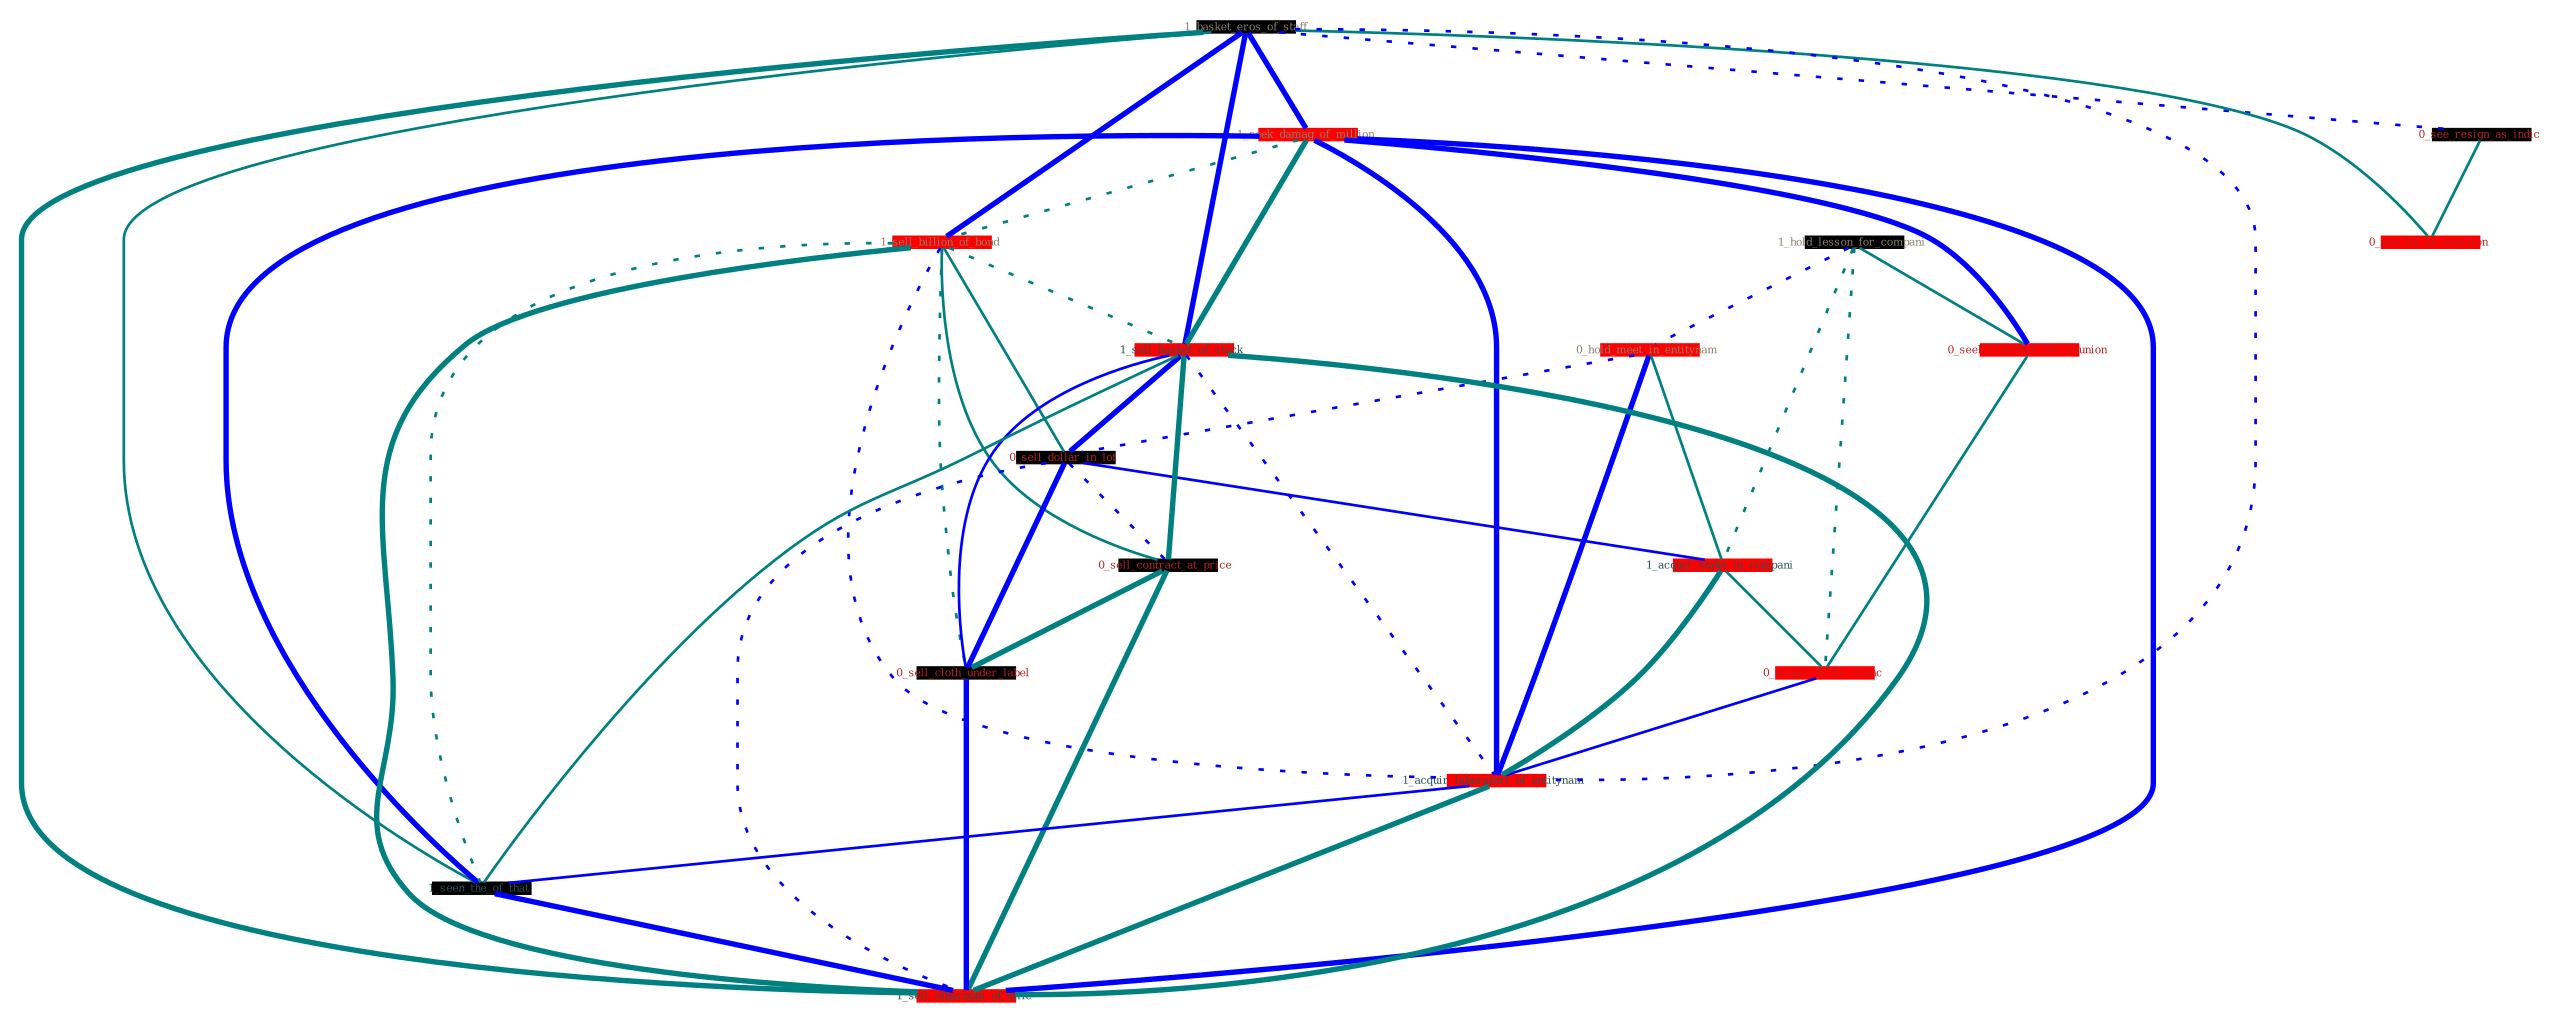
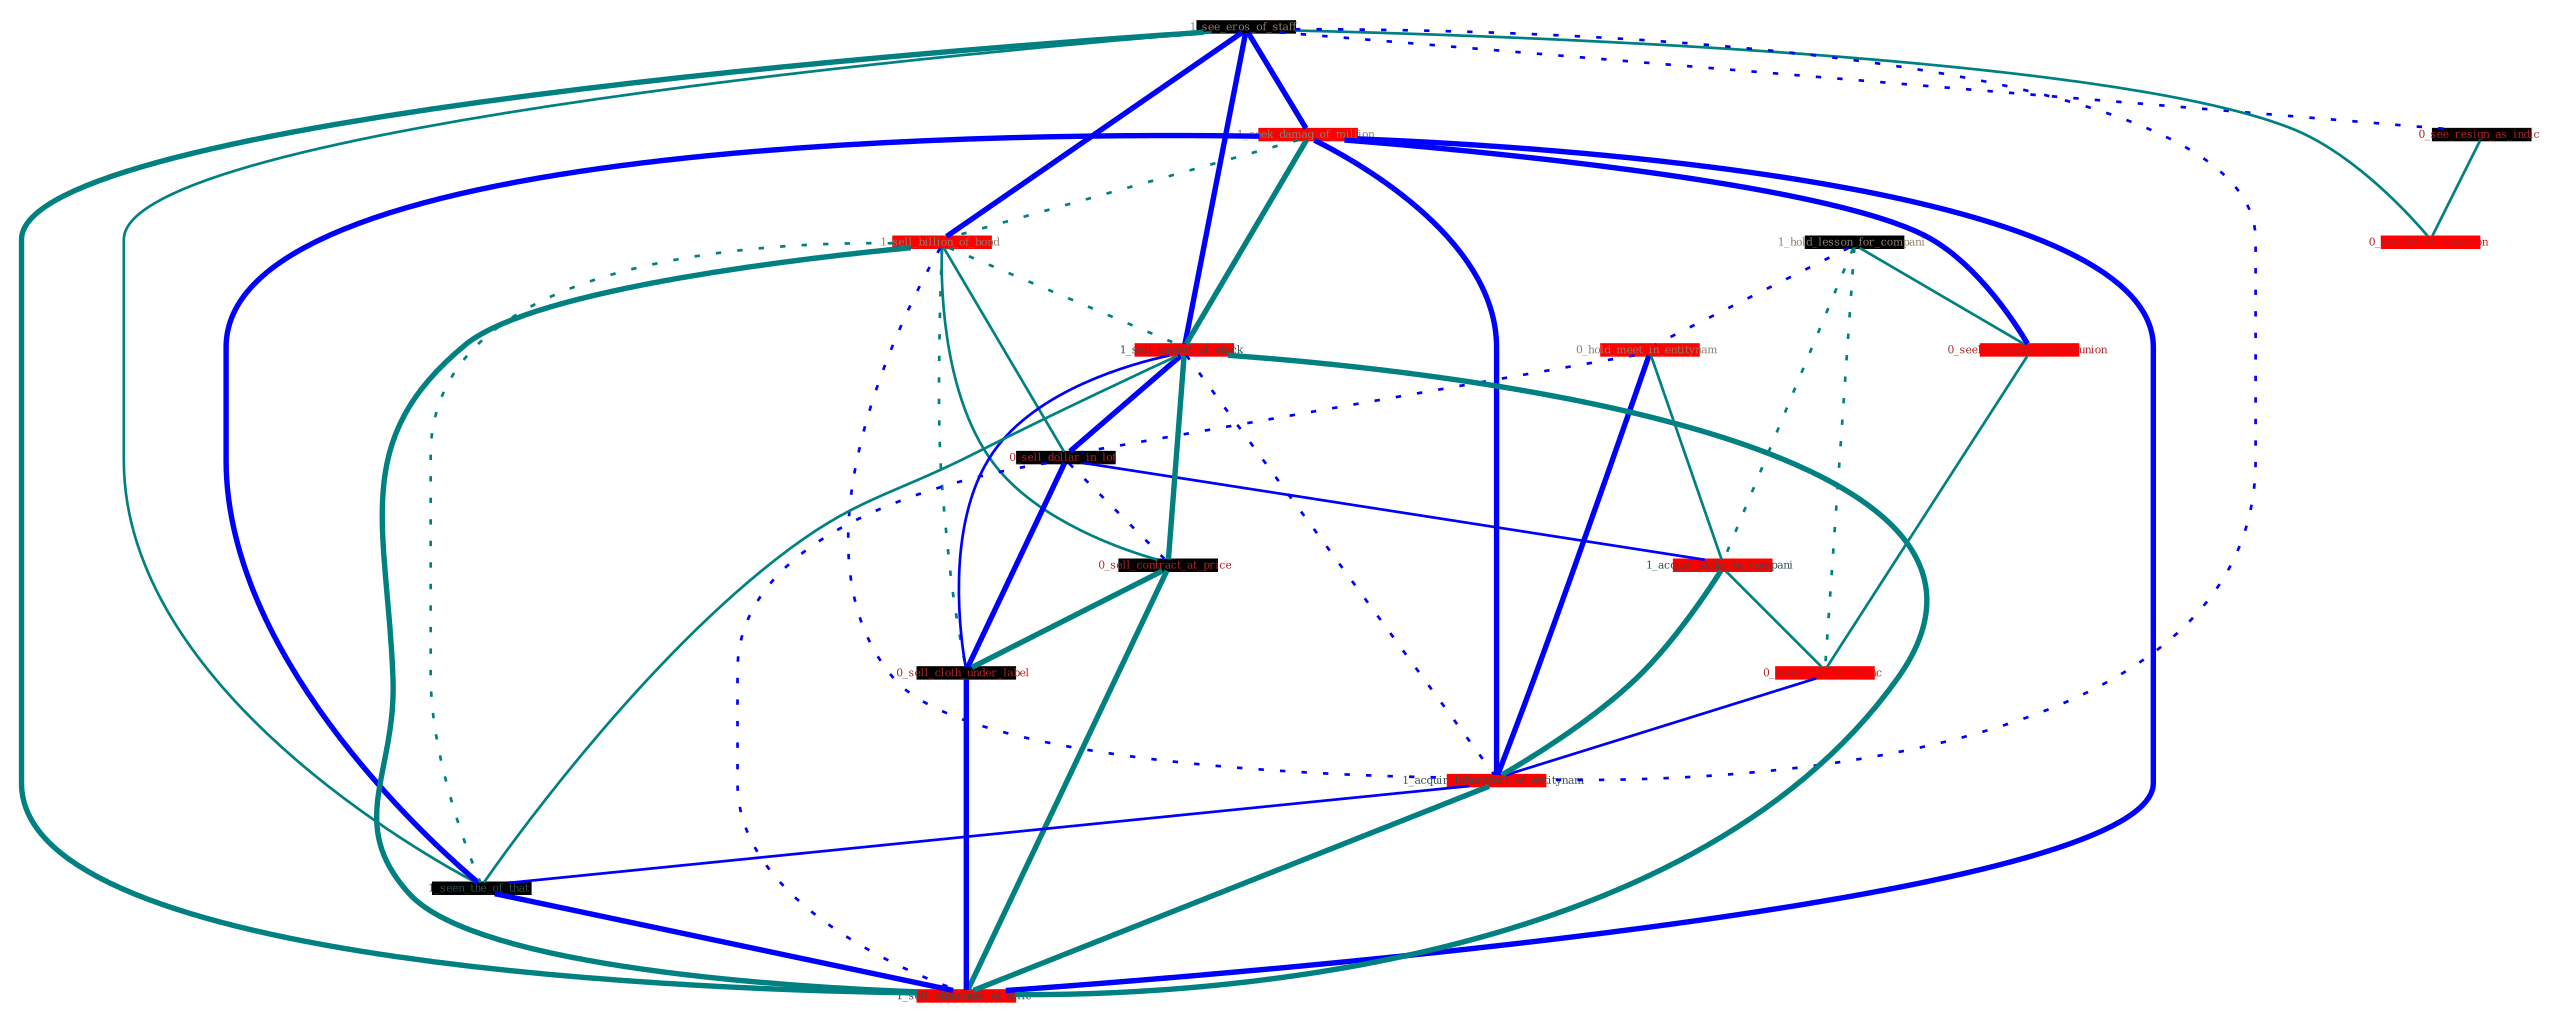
  graph {
    node [color=red fixedsize=true fontcolor="#b22222" fontsize=4 shape=polygon style=filled]
    edge [color=teal w=1 style=bold]
-   "1_see_eros_of_staff " [color=black fontcolor="#8b7d6b" height=.06 width=.5 label="1_basket_eros_of_staff"]
+   "1_see_eros_of_staff " [color=black fontcolor="#8b7d6b" height=.06 width=.5]
    "1_hold_lesson_for_compani " [color=black fontcolor="#8b7d6b" height=.06 width=.5]
    "0_hold_meet_in_entitynam " [fontcolor="#8b7d6b" height=.06 width=.5]
    "1_seek_damag_of_million " [fontcolor="#8b7d6b" height=.06 width=.5]
    "1_sell_billion_of_bond " [fontcolor="#8b7d6b" height=.06 width=.5]
    "0_seek_classmat_for_reunion " [height=.06 width=.5]
    "0_sell_dollar_in_lot " [color=black height=.06 width=.5]
    "0_see_resign_as_indic " [color=black height=.06 width=.5]
    "0_acquir_%_for_franc " [height=.06 width=.5]
    "0_sell_contract_at_price " [color=black height=.06 width=.5]
    "0_sell_cloth_under_label " [color=black height=.06 width=.5]
    "0_see_thi_as_reaction " [height=.06 width=.5]
    "1_sell_basket_of_stock " [fontcolor="#2f4f4f" height=.06 width=.5]
    "1_acquir_laboratori_of_entitynam " [fontcolor="#2f4f4f" height=.06 width=.5]
    "1_seen_the_of_that " [color=black fontcolor="#2f4f4f" height=.06 width=.5]
    "1_sell_othernum_of_offic " [fontcolor="#2f4f4f" height=.06 width=.5]
    "1_acquir_stake_in_compani " [fontcolor="#2f4f4f" height=.06 width=.5]
    subgraph sub_1 {
      "1_see_eros_of_staff "
      "1_hold_lesson_for_compani "
      "0_hold_meet_in_entitynam "
      "1_seek_damag_of_million "
      "1_sell_billion_of_bond "
    }
    subgraph sub_2 {
      "0_seek_classmat_for_reunion "
      "0_sell_dollar_in_lot "
      "0_see_resign_as_indic "
      "0_acquir_%_for_franc "
      "0_sell_contract_at_price "
      "0_sell_cloth_under_label "
      "0_see_thi_as_reaction "
    }
    "1_see_eros_of_staff " -- "1_seek_damag_of_million " [color=blue]
    "1_see_eros_of_staff " -- "1_sell_billion_of_bond " [color=blue]
    "1_see_eros_of_staff " -- "0_see_resign_as_indic " [color=blue style=dotted]
    "1_see_eros_of_staff " -- "0_see_thi_as_reaction " [style=solid]
    "1_see_eros_of_staff " -- "1_sell_basket_of_stock " [color=blue]
    "1_see_eros_of_staff " -- "1_acquir_laboratori_of_entitynam " [color=blue style=dotted]
    "1_see_eros_of_staff " -- "1_seen_the_of_that " [style=solid]
    "1_see_eros_of_staff " -- "1_sell_othernum_of_offic "
    "1_hold_lesson_for_compani " -- "0_hold_meet_in_entitynam " [color=blue style=dotted]
    "1_hold_lesson_for_compani " -- "0_seek_classmat_for_reunion " [style=solid]
    "1_hold_lesson_for_compani " -- "0_acquir_%_for_franc " [style=dotted]
    "1_hold_lesson_for_compani " -- "1_acquir_stake_in_compani " [style=dotted]
    "0_hold_meet_in_entitynam " -- "0_sell_dollar_in_lot " [color=blue style=dotted]
    "0_hold_meet_in_entitynam " -- "1_acquir_laboratori_of_entitynam " [color=blue]
    "0_hold_meet_in_entitynam " -- "1_acquir_stake_in_compani " [style=solid]
    "1_seek_damag_of_million " -- "1_sell_billion_of_bond " [style=dotted]
    "1_seek_damag_of_million " -- "0_seek_classmat_for_reunion " [color=blue]
    "1_seek_damag_of_million " -- "1_sell_basket_of_stock "
    "1_seek_damag_of_million " -- "1_acquir_laboratori_of_entitynam " [color=blue]
    "1_seek_damag_of_million " -- "1_seen_the_of_that " [color=blue]
    "1_seek_damag_of_million " -- "1_sell_othernum_of_offic " [color=blue]
    "1_sell_billion_of_bond " -- "0_sell_dollar_in_lot " [style=solid]
    "1_sell_billion_of_bond " -- "0_sell_contract_at_price " [style=solid]
    "1_sell_billion_of_bond " -- "0_sell_cloth_under_label " [style=dotted]
    "1_sell_billion_of_bond " -- "1_sell_basket_of_stock " [w=2 style=dotted]
    "1_sell_billion_of_bond " -- "1_acquir_laboratori_of_entitynam " [color=blue style=dotted]
    "1_sell_billion_of_bond " -- "1_seen_the_of_that " [style=dotted]
    "1_sell_billion_of_bond " -- "1_sell_othernum_of_offic " [w=2]
    "0_seek_classmat_for_reunion " -- "0_acquir_%_for_franc " [style=solid]
    "0_sell_dollar_in_lot " -- "0_sell_contract_at_price " [color=blue style=dotted]
    "0_sell_dollar_in_lot " -- "0_sell_cloth_under_label " [color=blue]
    "0_sell_dollar_in_lot " -- "1_sell_othernum_of_offic " [color=blue style=dotted]
    "0_sell_dollar_in_lot " -- "1_acquir_stake_in_compani " [color=blue style=solid]
    "0_see_resign_as_indic " -- "0_see_thi_as_reaction " [w=2 style=solid]
    "0_acquir_%_for_franc " -- "1_acquir_laboratori_of_entitynam " [color=blue style=solid]
    "0_sell_contract_at_price " -- "0_sell_cloth_under_label "
    "0_sell_contract_at_price " -- "1_sell_othernum_of_offic "
    "0_sell_cloth_under_label " -- "1_sell_othernum_of_offic " [color=blue]
    "1_sell_basket_of_stock " -- "0_sell_dollar_in_lot " [color=blue]
    "1_sell_basket_of_stock " -- "0_sell_contract_at_price "
    "1_sell_basket_of_stock " -- "0_sell_cloth_under_label " [color=blue style=solid]
    "1_sell_basket_of_stock " -- "1_acquir_laboratori_of_entitynam " [color=blue style=dotted]
    "1_sell_basket_of_stock " -- "1_seen_the_of_that " [style=solid]
    "1_sell_basket_of_stock " -- "1_sell_othernum_of_offic " [w=2]
    "1_acquir_laboratori_of_entitynam " -- "1_seen_the_of_that " [color=blue style=solid]
    "1_acquir_laboratori_of_entitynam " -- "1_sell_othernum_of_offic "
    "1_seen_the_of_that " -- "1_sell_othernum_of_offic " [color=blue]
    "1_acquir_stake_in_compani " -- "0_acquir_%_for_franc " [style=solid]
    "1_acquir_stake_in_compani " -- "1_acquir_laboratori_of_entitynam "
  }
